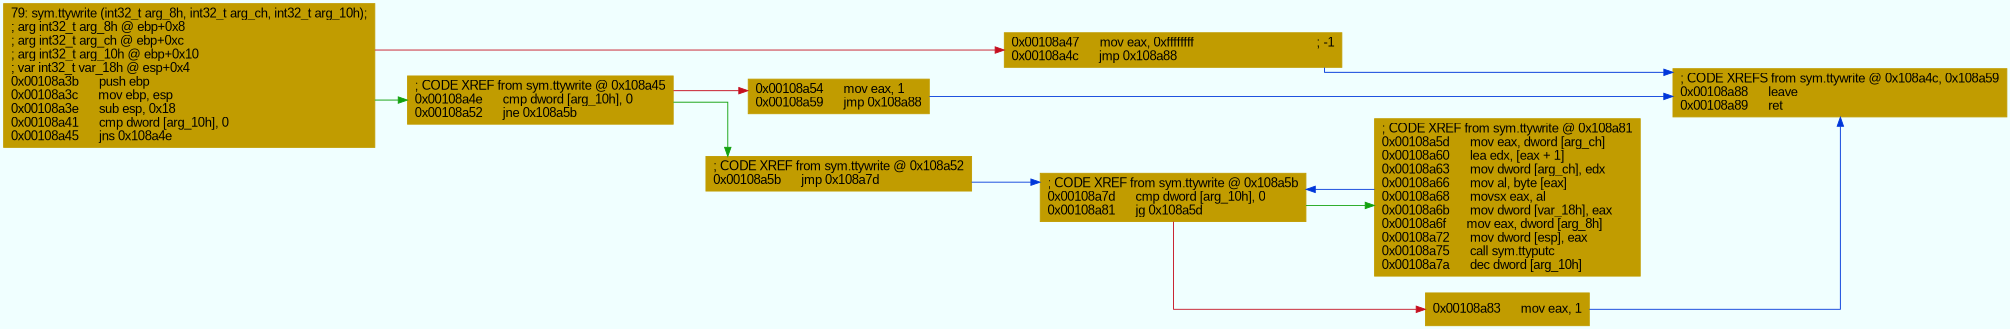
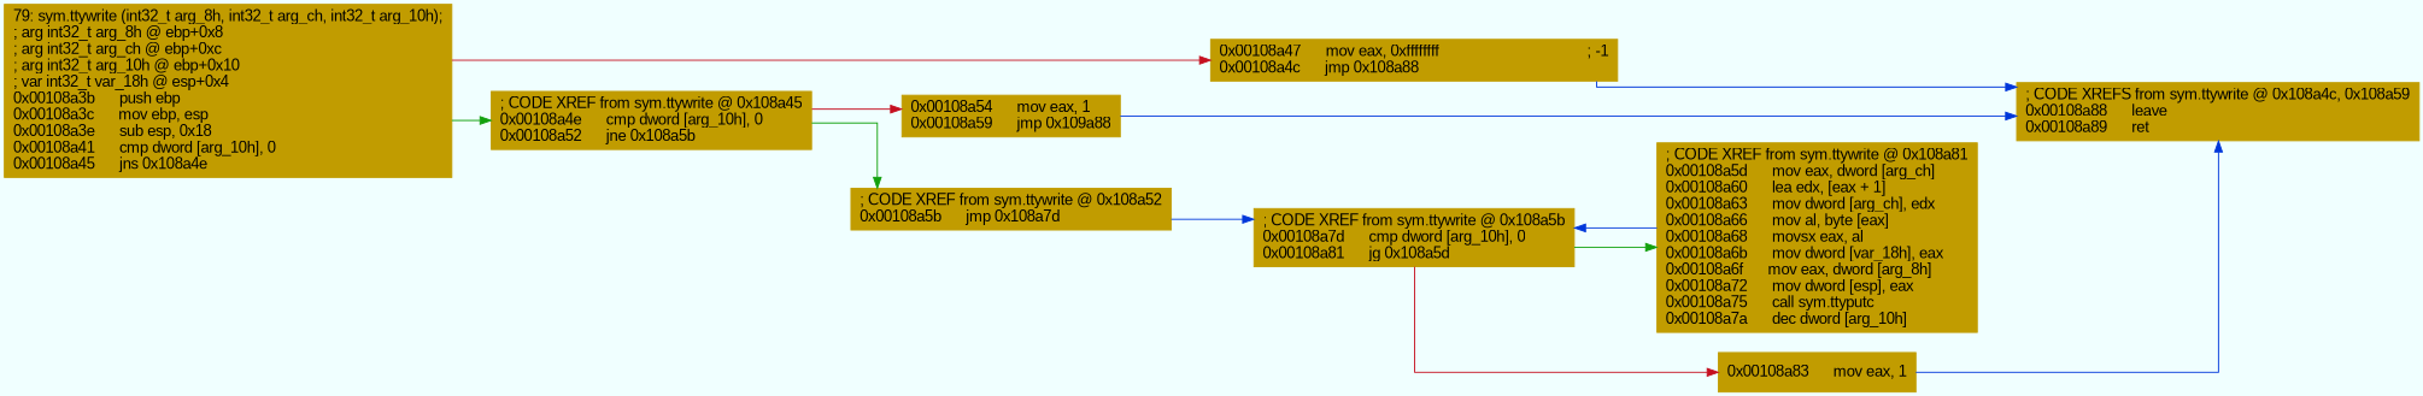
  digraph {
    bgcolor=azure
    fontname="Liberation Sans"
    fontsize=8
    splines=ortho
    rankdir=LR
    node [color="#c19c00" fillcolor="#c19c00" fontname="Liberation Sans" shape=box style=filled]
    edge [arrowhead=normal color="#0037da" fontname="Liberation Sans"]
    n1 [label="79: sym.ttywrite (int32_t arg_8h, int32_t arg_ch, int32_t arg_10h);\l; arg int32_t arg_8h @ ebp+0x8\l; arg int32_t arg_ch @ ebp+0xc\l; arg int32_t arg_10h @ ebp+0x10\l; var int32_t var_18h @ esp+0x4\l0x00108a3b      push ebp\l0x00108a3c      mov ebp, esp\l0x00108a3e      sub esp, 0x18\l0x00108a41      cmp dword [arg_10h], 0\l0x00108a45      jns 0x108a4e\l"]
    n2 [label="0x00108a47      mov eax, 0xffffffff                                    ; -1\l0x00108a4c      jmp 0x108a88\l"]
    n3 [label="; CODE XREF from sym.ttywrite @ 0x108a45\l0x00108a4e      cmp dword [arg_10h], 0\l0x00108a52      jne 0x108a5b\l"]
    n4 [label="; CODE XREFS from sym.ttywrite @ 0x108a4c, 0x108a59\l0x00108a88      leave\l0x00108a89      ret\l"]
-   n5 [label="0x00108a54      mov eax, 1\l0x00108a59      jmp 0x108a88\l"]
+   n5 [label="0x00108a54      mov eax, 1\l0x00108a59      jmp 0x109a88\l"]
    n6 [label="; CODE XREF from sym.ttywrite @ 0x108a52\l0x00108a5b      jmp 0x108a7d\l"]
    n7 [label="; CODE XREF from sym.ttywrite @ 0x108a5b\l0x00108a7d      cmp dword [arg_10h], 0\l0x00108a81      jg 0x108a5d\l"]
    n8 [label="; CODE XREF from sym.ttywrite @ 0x108a81\l0x00108a5d      mov eax, dword [arg_ch]\l0x00108a60      lea edx, [eax + 1]\l0x00108a63      mov dword [arg_ch], edx\l0x00108a66      mov al, byte [eax]\l0x00108a68      movsx eax, al\l0x00108a6b      mov dword [var_18h], eax\l0x00108a6f      mov eax, dword [arg_8h]\l0x00108a72      mov dword [esp], eax\l0x00108a75      call sym.ttyputc\l0x00108a7a      dec dword [arg_10h]\l"]
    n9 [label="0x00108a83      mov eax, 1\l"]
    n1 -> n2 [color="#c50f1f"]
    n1 -> n3 [color="#13a10e"]
    n2 -> n4
    n3 -> n5 [color="#c50f1f"]
    n3 -> n6 [color="#13a10e"]
    n5 -> n4
    n6 -> n7
    n7 -> n8 [color="#13a10e"]
    n7 -> n9 [color="#c50f1f"]
    n8 -> n7
    n9 -> n4
  }
